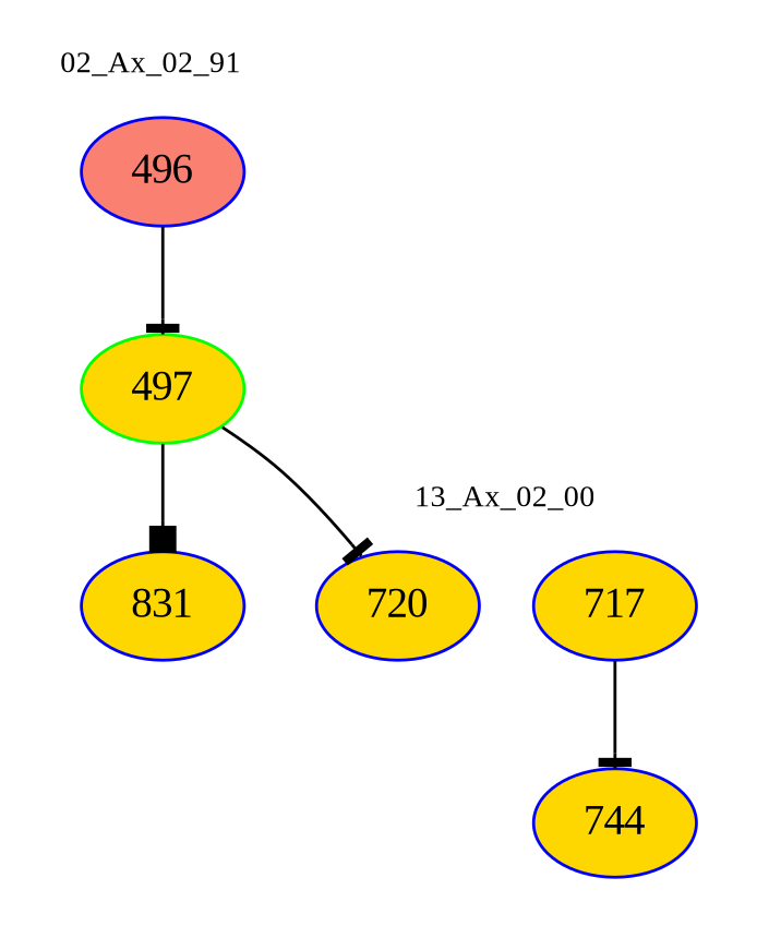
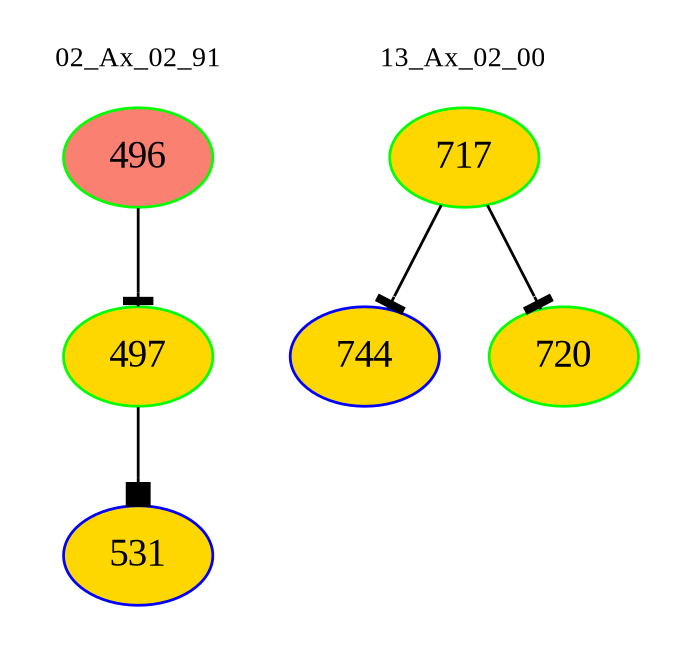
  digraph {
    fontname="Liberation Serif"
    node [color=blue fillcolor=gold fontname="Liberation Serif" style=filled]
    edge [arrowhead=tee color=black fontname="Liberation Serif"]
-   n1 [fillcolor=salmon label=496]
+   n1 [color=green fillcolor=salmon label=496]
    n2 [color=green label=497]
-   n3 [label=831]
-   n4 [label=717]
+   n3 [label=531]
+   n4 [color=green label=717]
    n5 [label=744]
-   n6 [label=720]
+   n6 [color=green label=720]
    subgraph cluster_1 {
      color=white
      fontsize=10
      label="02_Ax_02_91"
      n1
      n2
      n3
    }
    subgraph cluster_2 {
      color=white
      fontsize=10
      label="13_Ax_02_00"
      n4
      n5
      n6
    }
    n1 -> n2
    n2 -> n3 [arrowhead=box]
    n4 -> n5
-   n2 -> n6
+   n4 -> n6
  }
